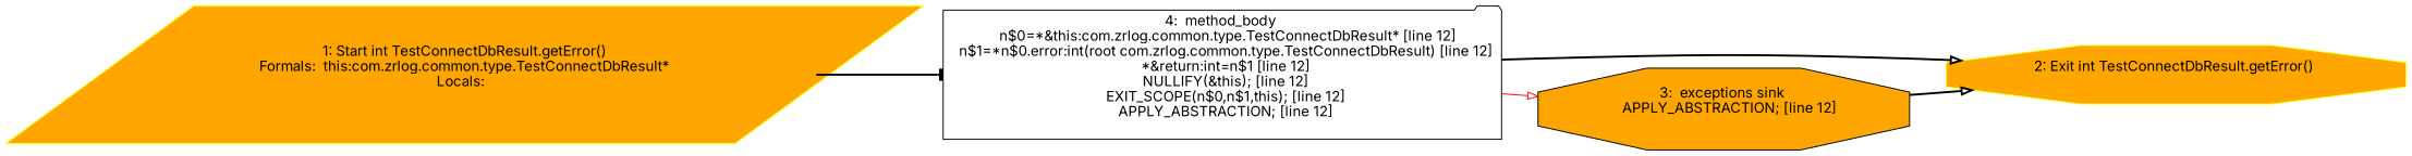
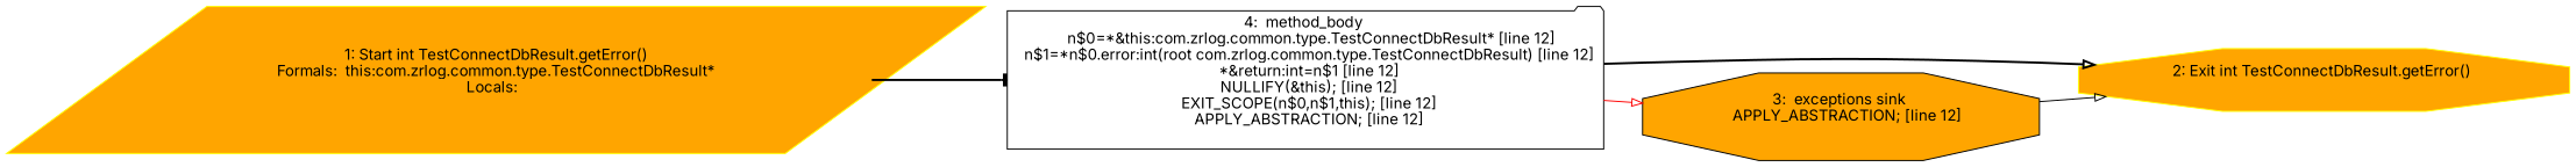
  digraph {
    rankdir=LR
    fontname=Inter
    node [style=filled fillcolor=orange shape=octagon fontname=Inter]
    edge [style=bold arrowhead=onormal fontname=Inter]
    n1 [color=yellow label="1: Start int TestConnectDbResult.getError()\nFormals:  this:com.zrlog.common.type.TestConnectDbResult*\nLocals:  \n  " shape=parallelogram]
    n2 [label="4:  method_body \n   n$0=*&this:com.zrlog.common.type.TestConnectDbResult* [line 12]\n  n$1=*n$0.error:int(root com.zrlog.common.type.TestConnectDbResult) [line 12]\n  *&return:int=n$1 [line 12]\n  NULLIFY(&this); [line 12]\n  EXIT_SCOPE(n$0,n$1,this); [line 12]\n  APPLY_ABSTRACTION; [line 12]\n " shape=folder fillcolor=white]
    n3 [color=yellow label="2: Exit int TestConnectDbResult.getError() \n  "]
    n4 [label="3:  exceptions sink \n   APPLY_ABSTRACTION; [line 12]\n "]
    n1 -> n2 [arrowhead=tee]
    n2 -> n3
    n2 -> n4 [color=red style=solid]
-   n4 -> n3
+   n4 -> n3 [style=solid]
  }
